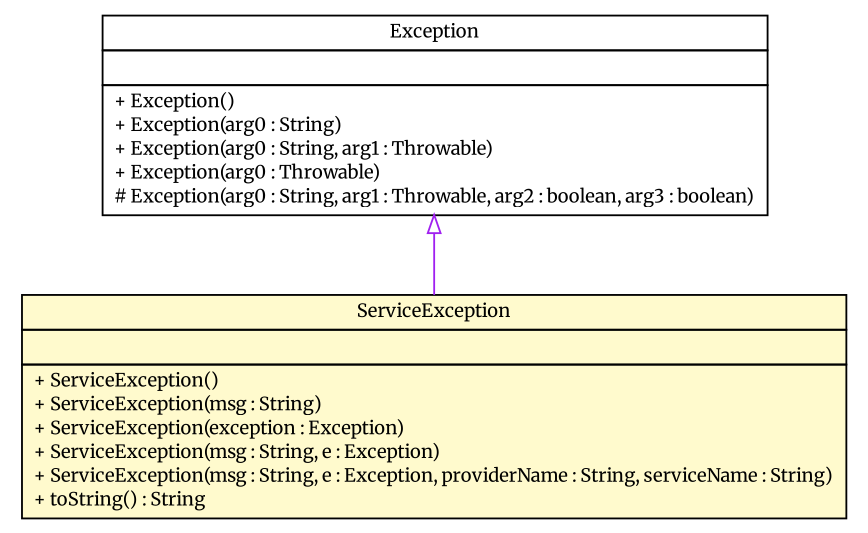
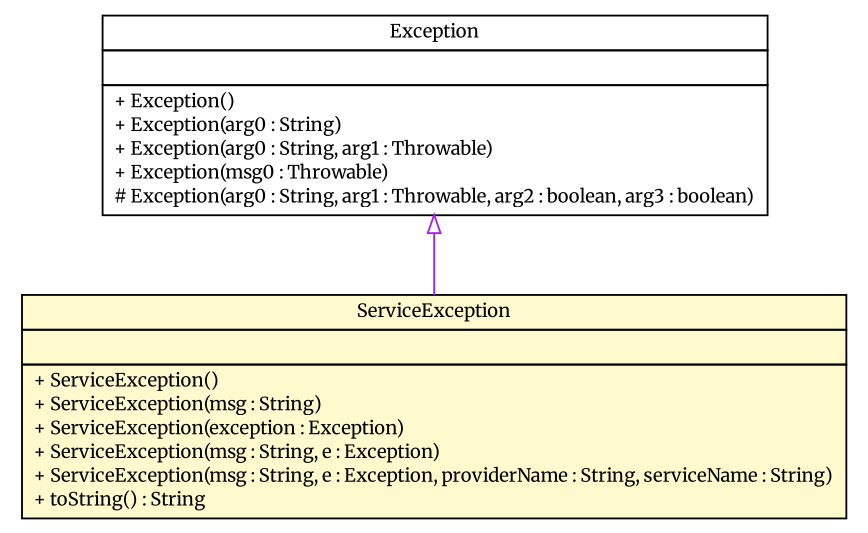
  digraph {
    nodesep=0.25
    ranksep=0.5
    fontname=Merriweather
    node [fontcolor=black fontname=Merriweather fontsize=10.0 shape=plaintext]
    n1 [label=<<table title="sorcer.service.ServiceException" border="0" cellborder="1" cellspacing="0" cellpadding="2" port="p" bgcolor="lemonChiffon" href="./ServiceException.html"> 		<tr><td><table border="0" cellspacing="0" cellpadding="1"> <tr><td align="center" balign="center"> ServiceException </td></tr> 		</table></td></tr> 		<tr><td><table border="0" cellspacing="0" cellpadding="1"> <tr><td align="left" balign="left">  </td></tr> 		</table></td></tr> 		<tr><td><table border="0" cellspacing="0" cellpadding="1"> <tr><td align="left" balign="left"> + ServiceException() </td></tr> <tr><td align="left" balign="left"> + ServiceException(msg : String) </td></tr> <tr><td align="left" balign="left"> + ServiceException(exception : Exception) </td></tr> <tr><td align="left" balign="left"> + ServiceException(msg : String, e : Exception) </td></tr> <tr><td align="left" balign="left"> + ServiceException(msg : String, e : Exception, providerName : String, serviceName : String) </td></tr> <tr><td align="left" balign="left"> + toString() : String </td></tr> 		</table></td></tr> 		</table>>]
-   n2 [label=<<table title="java.lang.Exception" border="0" cellborder="1" cellspacing="0" cellpadding="2" port="p" href="http://docs.oracle.com/javase/7/docs/api/java/lang/Exception.html"> 		<tr><td><table border="0" cellspacing="0" cellpadding="1"> <tr><td align="center" balign="center"> Exception </td></tr> 		</table></td></tr> 		<tr><td><table border="0" cellspacing="0" cellpadding="1"> <tr><td align="left" balign="left">  </td></tr> 		</table></td></tr> 		<tr><td><table border="0" cellspacing="0" cellpadding="1"> <tr><td align="left" balign="left"> + Exception() </td></tr> <tr><td align="left" balign="left"> + Exception(arg0 : String) </td></tr> <tr><td align="left" balign="left"> + Exception(arg0 : String, arg1 : Throwable) </td></tr> <tr><td align="left" balign="left"> + Exception(arg0 : Throwable) </td></tr> <tr><td align="left" balign="left"> # Exception(arg0 : String, arg1 : Throwable, arg2 : boolean, arg3 : boolean) </td></tr> 		</table></td></tr> 		</table>>]
+   n2 [label=<<table title="java.lang.Exception" border="0" cellborder="1" cellspacing="0" cellpadding="2" port="p" href="http://docs.oracle.com/javase/7/docs/api/java/lang/Exception.html"> 		<tr><td><table border="0" cellspacing="0" cellpadding="1"> <tr><td align="center" balign="center"> Exception </td></tr> 		</table></td></tr> 		<tr><td><table border="0" cellspacing="0" cellpadding="1"> <tr><td align="left" balign="left">  </td></tr> 		</table></td></tr> 		<tr><td><table border="0" cellspacing="0" cellpadding="1"> <tr><td align="left" balign="left"> + Exception() </td></tr> <tr><td align="left" balign="left"> + Exception(arg0 : String) </td></tr> <tr><td align="left" balign="left"> + Exception(arg0 : String, arg1 : Throwable) </td></tr> <tr><td align="left" balign="left"> + Exception(msg0 : Throwable) </td></tr> <tr><td align="left" balign="left"> # Exception(arg0 : String, arg1 : Throwable, arg2 : boolean, arg3 : boolean) </td></tr> 		</table></td></tr> 		</table>>]
    n2 -> n1 [arrowtail=empty dir=back fontname=Merriweather fontsize=10 headport=p labelfontname=Helvetica labelfontsize=10 tailport=p color=purple]
  }
